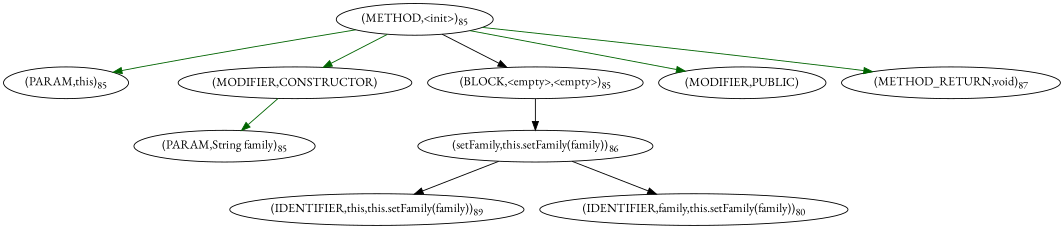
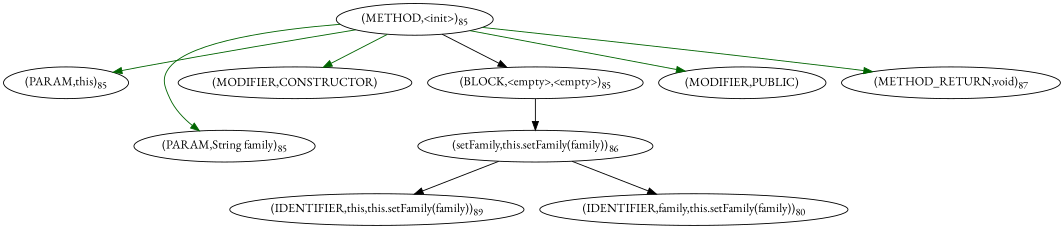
  digraph {
    fontname="EB Garamond"
    node [fontname="EB Garamond"]
    edge [color=darkgreen fontname="EB Garamond"]
    n1 [label=<(METHOD,&lt;init&gt;)<SUB>85</SUB>>]
    n2 [label=<(PARAM,this)<SUB>85</SUB>>]
    n3 [label=<(PARAM,String family)<SUB>85</SUB>>]
    n4 [label=<(BLOCK,&lt;empty&gt;,&lt;empty&gt;)<SUB>85</SUB>>]
    n5 [label=<(MODIFIER,CONSTRUCTOR)>]
    n6 [label=<(MODIFIER,PUBLIC)>]
    n7 [label=<(METHOD_RETURN,void)<SUB>87</SUB>>]
    n8 [label=<(setFamily,this.setFamily(family))<SUB>86</SUB>>]
    n9 [label=<(IDENTIFIER,this,this.setFamily(family))<SUB>89</SUB>>]
    n10 [label=<(IDENTIFIER,family,this.setFamily(family))<SUB>80</SUB>>]
    n1 -> n2
-   n5 -> n3
+   n1 -> n3
    n1 -> n4 [color=black]
    n1 -> n5
    n1 -> n6
    n1 -> n7
    n4 -> n8 [color=black]
    n8 -> n9 [color=black]
    n8 -> n10 [color=black]
  }
